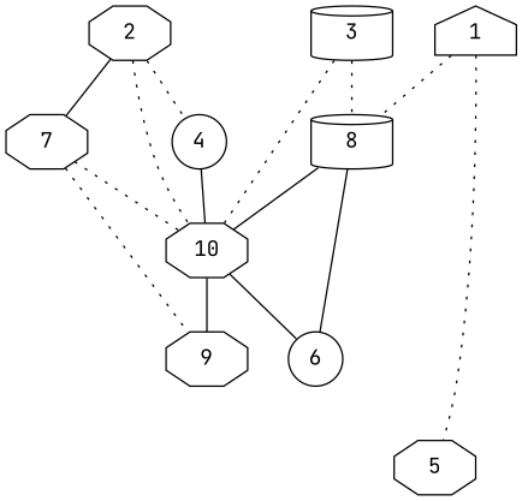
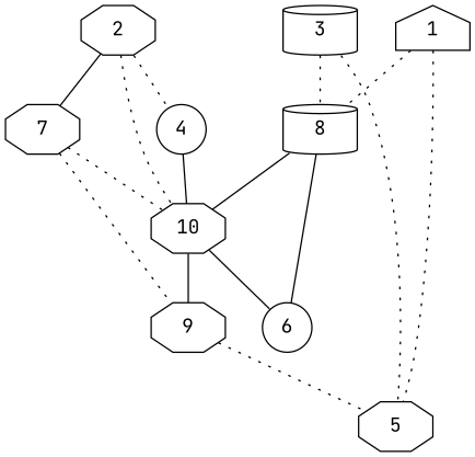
  graph {
    fontname="JetBrains Mono"
    node [aaLength=9 fontname="JetBrains Mono" sequence=vanDerWaals shape=octagon type=1]
    edge [distance0=12.0 fontname="JetBrains Mono" frequency=1 style=dotted type0=3]
    1 [aaLength=8 shape=house type=0]
    8 [aaLength=5 shape=cylinder]
    5 [aaLength=5]
    6 [shape=circle]
    10
    9
    2 [aaLength=10 type=0]
    4 [aaLength=10 shape=circle type=0]
    7
    3 [aaLength=8 shape=cylinder type=0]
    1 -- 8 [distance0=51.67279]
    1 -- 5 [distance0=51.67279 type0=2]
    8 -- 6 [style=solid type0=2]
    8 -- 10 [distance1=0.0 frequency=2 style=solid type1=4]
    10 -- 6 [style=solid type0=2]
    10 -- 9 [style=solid]
+   9 -- 5 [type0=2]
    2 -- 10 [distance0=56.95635]
    2 -- 4 [distance0=15.92662 type0=1]
    2 -- 7 [distance0=56.95635 style=solid type0=2]
    4 -- 10 [distance0=47.21277 style=solid]
    7 -- 10 [distance0=0.0 type0=1]
    7 -- 9
    3 -- 8 [distance0=49.29705 distance1=0.0 frequency=2 type1=4]
-   3 -- 10 [distance0=49.29705 type0=2]
+   3 -- 5 [distance0=49.29705 type0=2]
  }
